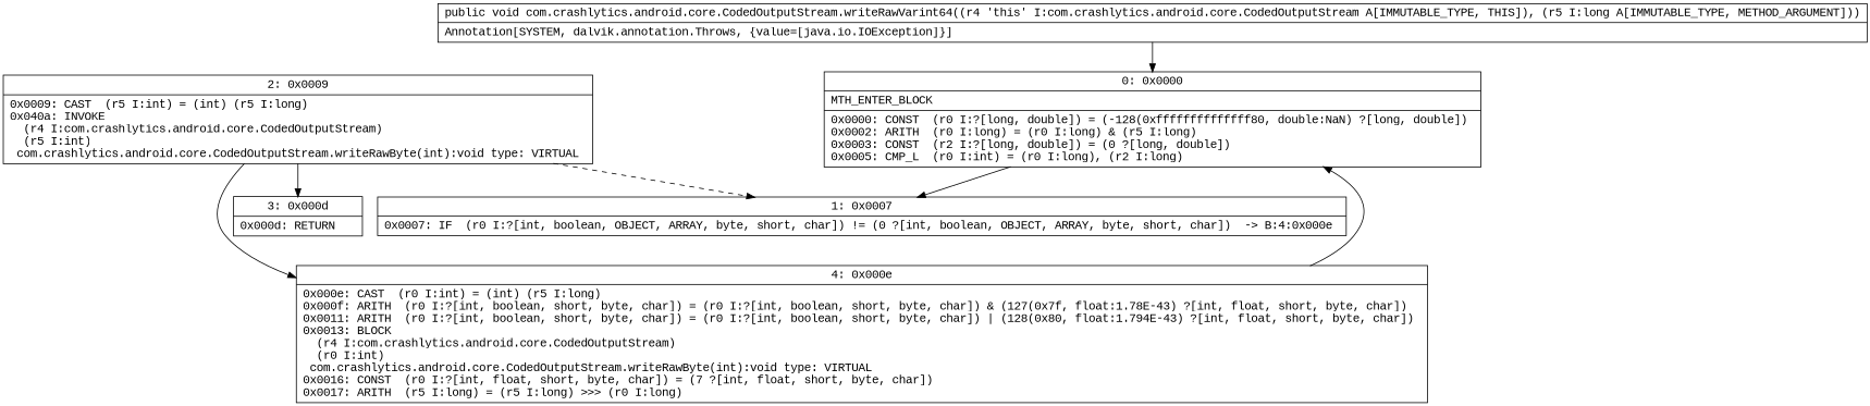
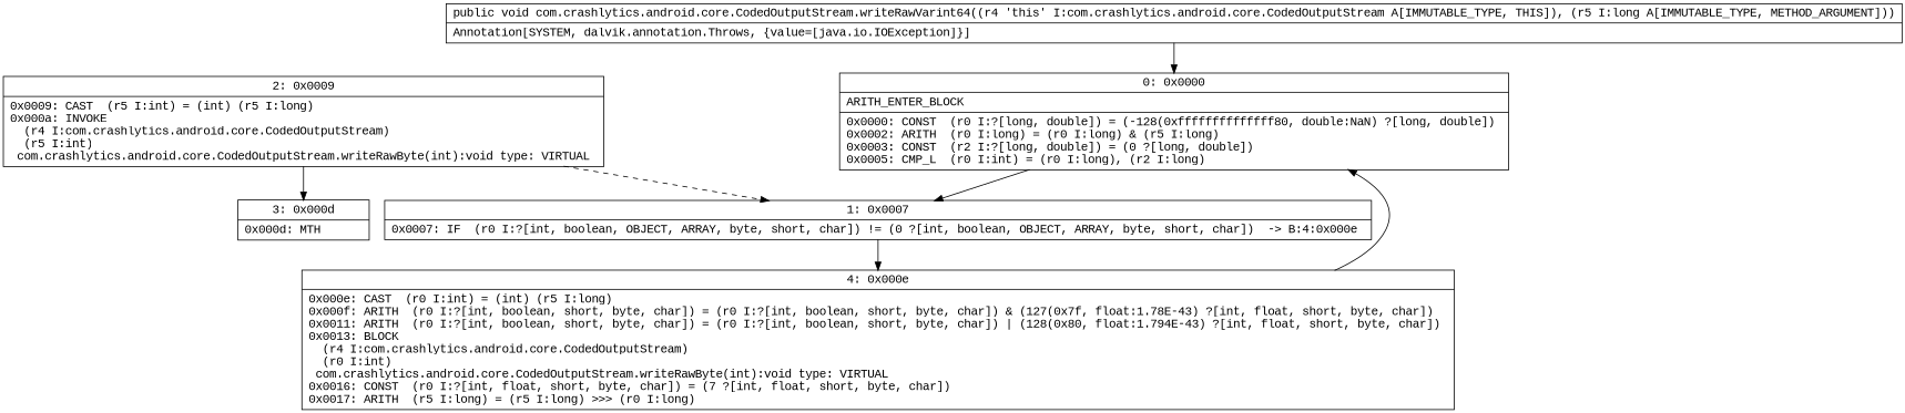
  digraph {
    fontname="Liberation Mono"
    node [fontname="Liberation Mono" shape=record]
    edge [fontname="Liberation Mono"]
-   n1 [label="{0\:\ 0x0000|MTH_ENTER_BLOCK\l|0x0000: CONST  (r0 I:?[long, double]) = (\-128(0xffffffffffffff80, double:NaN) ?[long, double]) \l0x0002: ARITH  (r0 I:long) = (r0 I:long) & (r5 I:long) \l0x0003: CONST  (r2 I:?[long, double]) = (0 ?[long, double]) \l0x0005: CMP_L  (r0 I:int) = (r0 I:long), (r2 I:long) \l}"]
+   n1 [label="{0\:\ 0x0000|ARITH_ENTER_BLOCK\l|0x0000: CONST  (r0 I:?[long, double]) = (\-128(0xffffffffffffff80, double:NaN) ?[long, double]) \l0x0002: ARITH  (r0 I:long) = (r0 I:long) & (r5 I:long) \l0x0003: CONST  (r2 I:?[long, double]) = (0 ?[long, double]) \l0x0005: CMP_L  (r0 I:int) = (r0 I:long), (r2 I:long) \l}"]
    n2 [label="{1\:\ 0x0007|0x0007: IF  (r0 I:?[int, boolean, OBJECT, ARRAY, byte, short, char]) != (0 ?[int, boolean, OBJECT, ARRAY, byte, short, char])  \-\> B:4:0x000e \l}"]
    n3 [label="{4\:\ 0x000e|0x000e: CAST  (r0 I:int) = (int) (r5 I:long) \l0x000f: ARITH  (r0 I:?[int, boolean, short, byte, char]) = (r0 I:?[int, boolean, short, byte, char]) & (127(0x7f, float:1.78E\-43) ?[int, float, short, byte, char]) \l0x0011: ARITH  (r0 I:?[int, boolean, short, byte, char]) = (r0 I:?[int, boolean, short, byte, char]) \| (128(0x80, float:1.794E\-43) ?[int, float, short, byte, char]) \l0x0013: BLOCK  \l  (r4 I:com.crashlytics.android.core.CodedOutputStream)\l  (r0 I:int)\l com.crashlytics.android.core.CodedOutputStream.writeRawByte(int):void type: VIRTUAL \l0x0016: CONST  (r0 I:?[int, float, short, byte, char]) = (7 ?[int, float, short, byte, char]) \l0x0017: ARITH  (r5 I:long) = (r5 I:long) \>\>\> (r0 I:long) \l}"]
-   n4 [label="{2\:\ 0x0009|0x0009: CAST  (r5 I:int) = (int) (r5 I:long) \l0x040a: INVOKE  \l  (r4 I:com.crashlytics.android.core.CodedOutputStream)\l  (r5 I:int)\l com.crashlytics.android.core.CodedOutputStream.writeRawByte(int):void type: VIRTUAL \l}"]
-   n5 [label="{3\:\ 0x000d|0x000d: RETURN   \l}"]
+   n4 [label="{2\:\ 0x0009|0x0009: CAST  (r5 I:int) = (int) (r5 I:long) \l0x000a: INVOKE  \l  (r4 I:com.crashlytics.android.core.CodedOutputStream)\l  (r5 I:int)\l com.crashlytics.android.core.CodedOutputStream.writeRawByte(int):void type: VIRTUAL \l}"]
+   n5 [label="{3\:\ 0x000d|0x000d: MTH   \l}"]
    n6 [label="{public void com.crashlytics.android.core.CodedOutputStream.writeRawVarint64((r4 'this' I:com.crashlytics.android.core.CodedOutputStream A[IMMUTABLE_TYPE, THIS]), (r5 I:long A[IMMUTABLE_TYPE, METHOD_ARGUMENT]))  | Annotation[SYSTEM, dalvik.annotation.Throws, \{value=[java.io.IOException]\}]\l}"]
    n1 -> n2
-   n4 -> n3
+   n2 -> n3
    n3 -> n1
    n4 -> n2 [style=dashed]
    n4 -> n5
    n6 -> n1
  }
